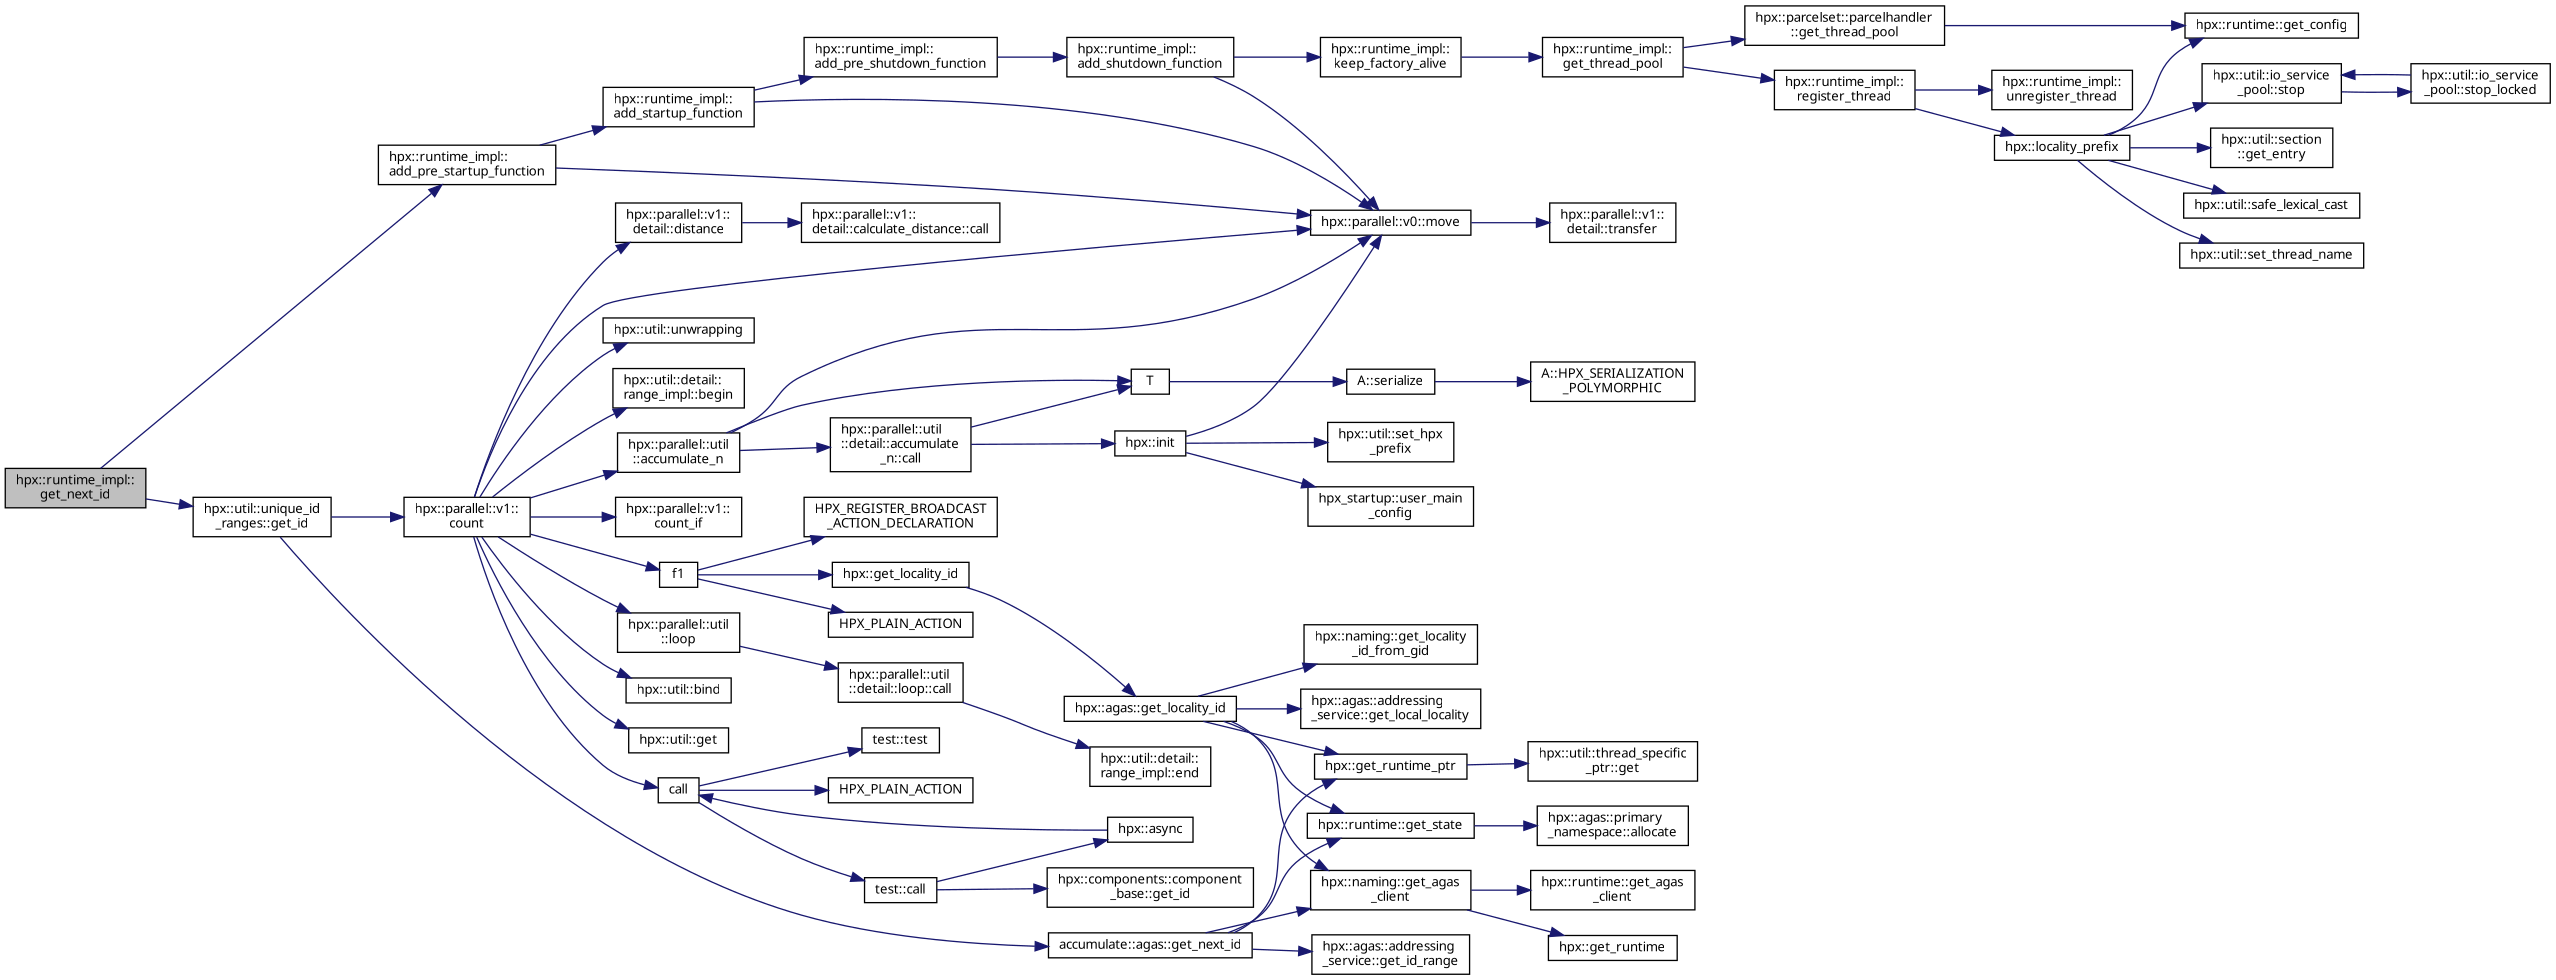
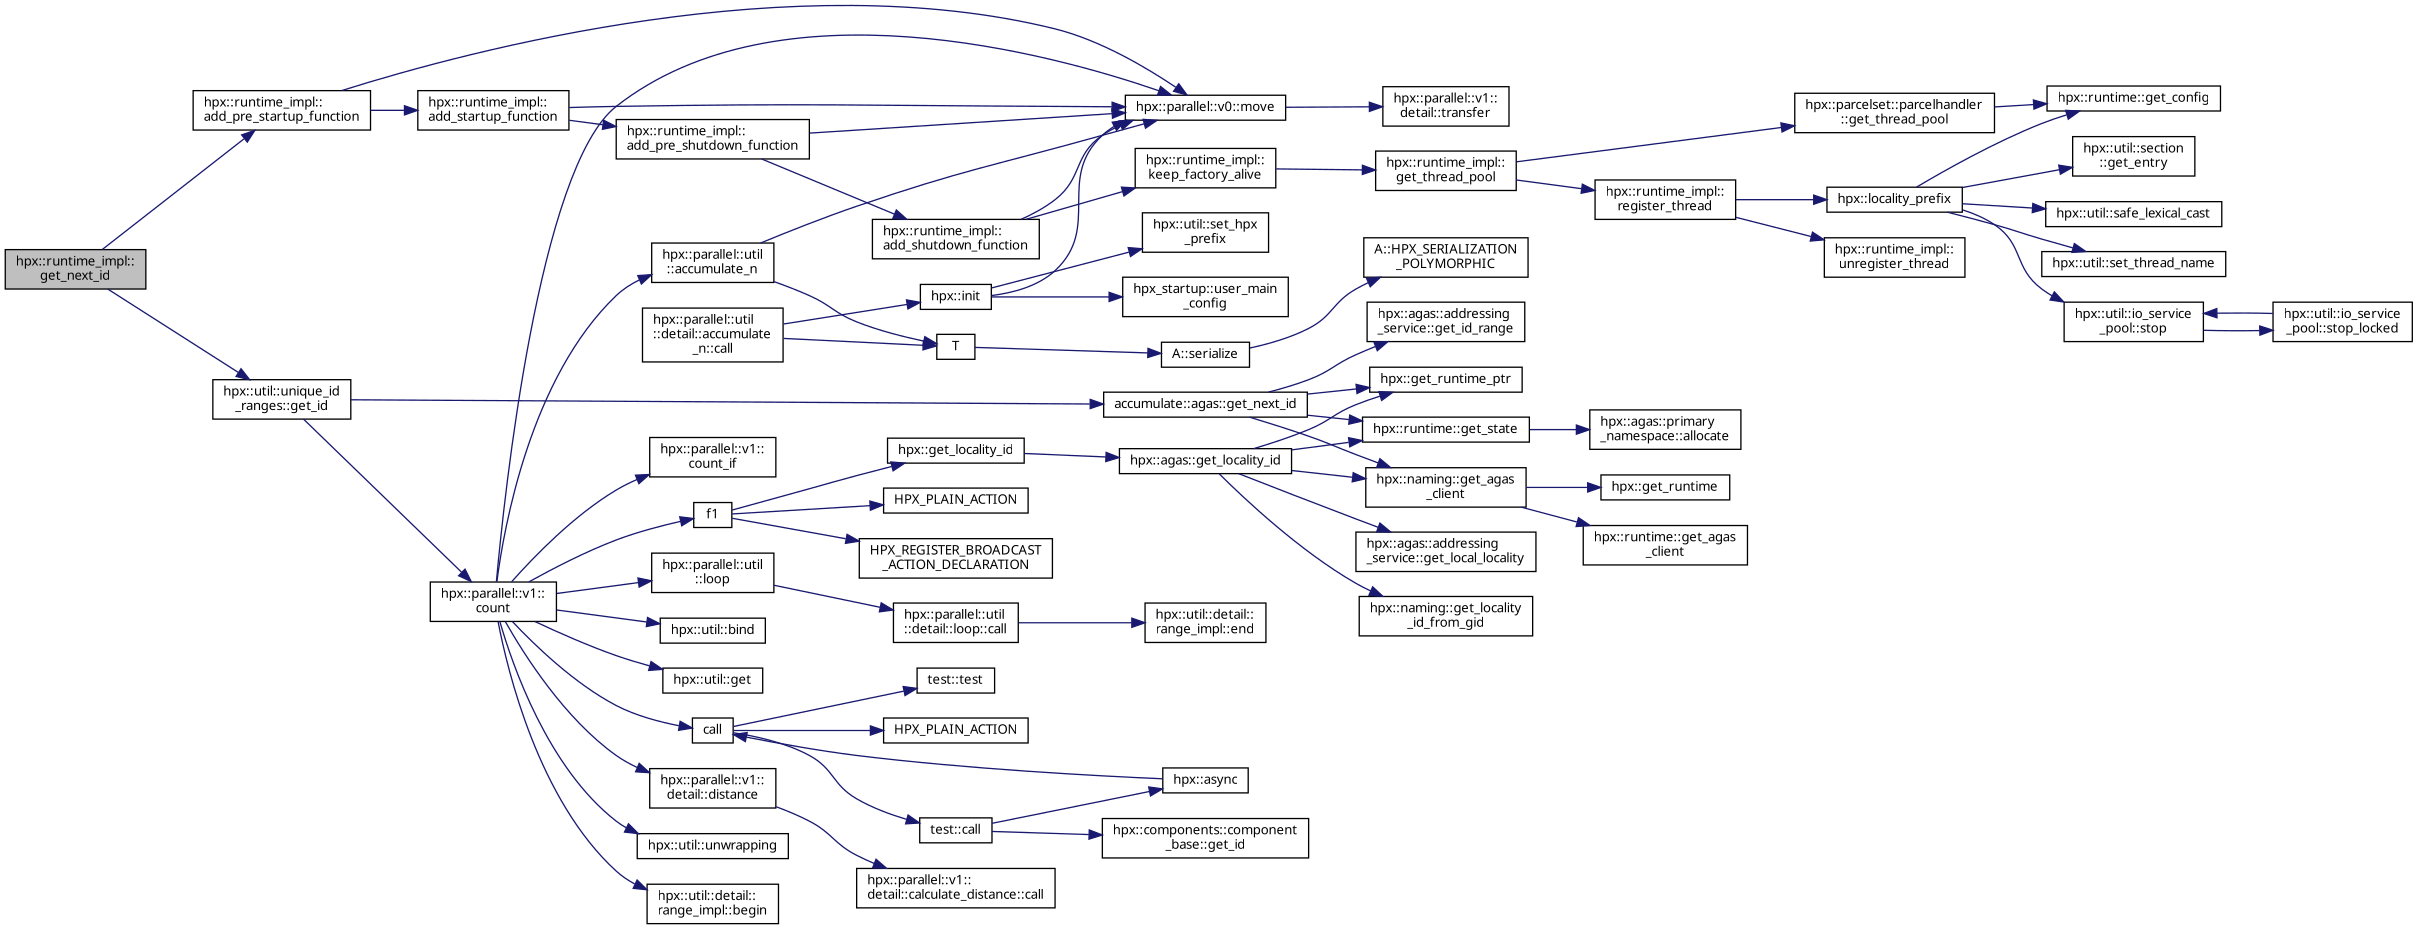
  digraph {
    fontname="Noto Sans"
    rankdir=LR
    node [color=black fillcolor=white fontname="Noto Sans" fontsize=10 shape=record style=filled]
    edge [color=midnightblue fontname="Noto Sans" fontsize=10 labelfontname=Helvetica labelfontsize=10 style=solid]
    n1 [fillcolor=grey75 fontcolor=black height=0.2 label="hpx::runtime_impl::\lget_next_id" width=0.4]
    n2 [height=0.2 label="hpx::util::unique_id\l_ranges::get_id" width=0.4]
    n3 [height=0.2 label="hpx::runtime_impl::\ladd_pre_startup_function" width=0.4]
    n4 [height=0.2 label="hpx::parallel::v1::\lcount" width=0.4]
    n5 [height=0.2 label="accumulate::agas::get_next_id" width=0.4]
    n6 [height=0.2 label="hpx::parallel::v0::move" width=0.4]
    n7 [height=0.2 label="hpx::runtime_impl::\ladd_startup_function" width=0.4]
    n8 [height=0.2 label="hpx::parallel::v1::\lcount_if" width=0.4]
    n9 [height=0.2 label=f1 width=0.4]
    n10 [height=0.2 label="hpx::parallel::util\l::loop" width=0.4]
    n11 [height=0.2 label="hpx::util::bind" width=0.4]
    n12 [height=0.2 label="hpx::util::get" width=0.4]
    n13 [height=0.2 label=call width=0.4]
    n14 [height=0.2 label="hpx::parallel::v1::\ldetail::distance" width=0.4]
    n15 [height=0.2 label="hpx::util::unwrapping" width=0.4]
    n16 [height=0.2 label="hpx::parallel::util\l::accumulate_n" width=0.4]
    n17 [height=0.2 label="hpx::util::detail::\lrange_impl::begin" width=0.4]
    n18 [height=0.2 label="hpx::get_runtime_ptr" width=0.4]
    n19 [height=0.2 label="hpx::runtime::get_state" width=0.4]
    n20 [height=0.2 label="hpx::naming::get_agas\l_client" width=0.4]
    n21 [height=0.2 label="hpx::agas::addressing\l_service::get_id_range" width=0.4]
    n22 [height=0.2 label="hpx::get_locality_id" width=0.4]
    n23 [height=0.2 label=HPX_PLAIN_ACTION width=0.4]
    n24 [height=0.2 label="HPX_REGISTER_BROADCAST\l_ACTION_DECLARATION" width=0.4]
    n25 [height=0.2 label="hpx::parallel::util\l::detail::loop::call" width=0.4]
    n26 [height=0.2 label="hpx::parallel::v1::\ldetail::transfer" width=0.4]
    n27 [height=0.2 label="test::test" width=0.4]
    n28 [height=0.2 label=HPX_PLAIN_ACTION width=0.4]
    n29 [height=0.2 label="test::call" width=0.4]
    n30 [height=0.2 label="hpx::parallel::v1::\ldetail::calculate_distance::call" width=0.4]
    n31 [height=0.2 label="hpx::parallel::util\l::detail::accumulate\l_n::call" width=0.4]
    n32 [height=0.2 label=T width=0.4]
    n33 [height=0.2 label="hpx::agas::get_locality_id" width=0.4]
    n34 [height=0.2 label="hpx::agas::addressing\l_service::get_local_locality" width=0.4]
    n35 [height=0.2 label="hpx::naming::get_locality\l_id_from_gid" width=0.4]
-   n36 [height=0.2 label="hpx::util::thread_specific\l_ptr::get" width=0.4]
    n37 [height=0.2 label="hpx::agas::primary\l_namespace::allocate" width=0.4]
    n38 [height=0.2 label="hpx::get_runtime" width=0.4]
    n39 [height=0.2 label="hpx::runtime::get_agas\l_client" width=0.4]
    n40 [height=0.2 label="hpx::util::detail::\lrange_impl::end" width=0.4]
    n41 [height=0.2 label="hpx::async" width=0.4]
    n42 [height=0.2 label="hpx::components::component\l_base::get_id" width=0.4]
    n43 [height=0.2 label="hpx::init" width=0.4]
    n44 [height=0.2 label="A::serialize" width=0.4]
    n45 [height=0.2 label="hpx::util::set_hpx\l_prefix" width=0.4]
    n46 [height=0.2 label="hpx_startup::user_main\l_config" width=0.4]
    n47 [height=0.2 label="A::HPX_SERIALIZATION\l_POLYMORPHIC" width=0.4]
    n48 [height=0.2 label="hpx::runtime_impl::\ladd_pre_shutdown_function" width=0.4]
    n49 [height=0.2 label="hpx::runtime_impl::\ladd_shutdown_function" width=0.4]
    n50 [height=0.2 label="hpx::runtime_impl::\lkeep_factory_alive" width=0.4]
    n51 [height=0.2 label="hpx::runtime_impl::\lget_thread_pool" width=0.4]
    n52 [height=0.2 label="hpx::parcelset::parcelhandler\l::get_thread_pool" width=0.4]
    n53 [height=0.2 label="hpx::runtime_impl::\lregister_thread" width=0.4]
    n54 [height=0.2 label="hpx::runtime::get_config" width=0.4]
    n55 [height=0.2 label="hpx::locality_prefix" width=0.4]
    n56 [height=0.2 label="hpx::runtime_impl::\lunregister_thread" width=0.4]
    n57 [height=0.2 label="hpx::util::section\l::get_entry" width=0.4]
    n58 [height=0.2 label="hpx::util::safe_lexical_cast" width=0.4]
    n59 [height=0.2 label="hpx::util::set_thread_name" width=0.4]
    n60 [height=0.2 label="hpx::util::io_service\l_pool::stop" width=0.4]
    n61 [height=0.2 label="hpx::util::io_service\l_pool::stop_locked" width=0.4]
    n1 -> n2
    n1 -> n3
    n2 -> n4
    n2 -> n5
    n3 -> n6
    n3 -> n7
    n4 -> n6
    n4 -> n8
    n4 -> n9
    n4 -> n10
    n4 -> n11
    n4 -> n12
    n4 -> n13
    n4 -> n14
    n4 -> n15
    n4 -> n16
    n4 -> n17
    n5 -> n18
    n5 -> n19
    n5 -> n20
    n5 -> n21
    n6 -> n26
    n7 -> n6
    n7 -> n48
    n9 -> n22
    n9 -> n23
    n9 -> n24
    n10 -> n25
    n13 -> n27
    n13 -> n28
    n13 -> n29
    n14 -> n30
    n16 -> n6
-   n16 -> n31
    n16 -> n32
-   n18 -> n36
    n19 -> n37
    n20 -> n38
    n20 -> n39
    n22 -> n33
    n25 -> n40
    n29 -> n41
    n29 -> n42
    n31 -> n32
    n31 -> n43
    n32 -> n44
    n33 -> n18
    n33 -> n19
    n33 -> n20
    n33 -> n34
    n33 -> n35
    n41 -> n13
    n43 -> n6
    n43 -> n45
    n43 -> n46
    n44 -> n47
+   n48 -> n6
    n48 -> n49
    n49 -> n6
    n49 -> n50
    n50 -> n51
    n51 -> n52
    n51 -> n53
    n52 -> n54
    n53 -> n55
    n53 -> n56
    n55 -> n54
    n55 -> n57
    n55 -> n58
    n55 -> n59
    n55 -> n60
    n60 -> n61
    n61 -> n60
  }
